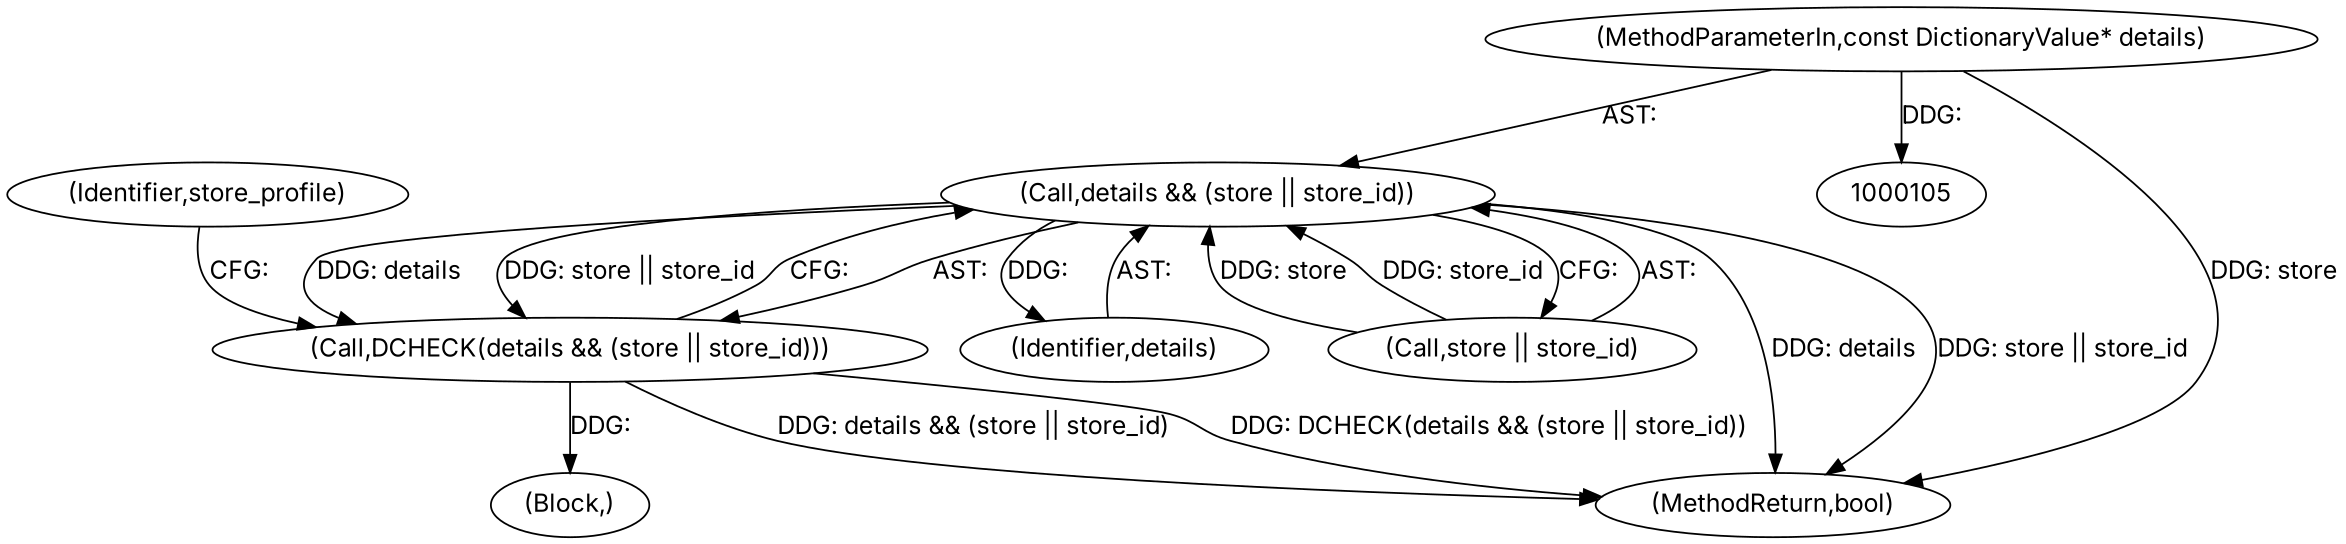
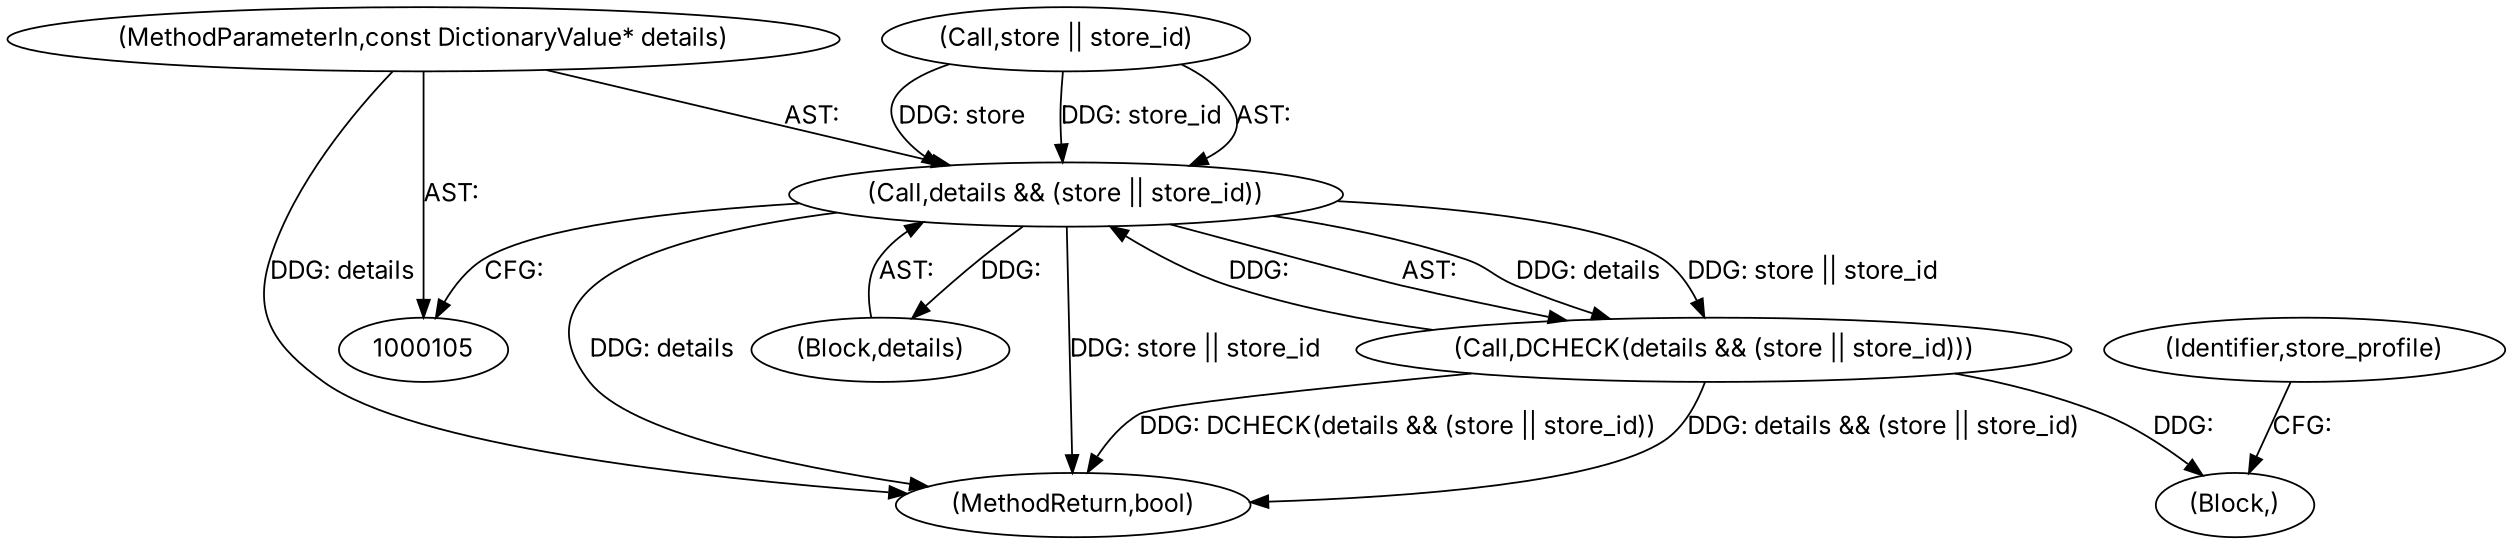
  digraph {
    fontname=Inter
    node [fontname=Inter]
    edge [fontname=Inter]
    n1 [label="(MethodParameterIn,const DictionaryValue* details)"]
    n2 [label="(Call,details && (store || store_id))"]
    n3 [label="(MethodReturn,bool)"]
    1000105
    n5 [label="(Call,DCHECK(details && (store || store_id)))"]
-   n6 [label="(Identifier,details)"]
+   n6 [label="(Block,details)"]
    n7 [label="(Call,store || store_id)"]
    n8 [label="(Block,)"]
    n9 [label="(Identifier,store_profile)"]
    n1 -> n2 [label="AST: "]
-   n1 -> n3 [label="DDG: store"]
-   n1 -> 1000105 [label="DDG: "]
+   n1 -> n3 [label="DDG: details"]
+   n1 -> 1000105 [label="AST: "]
    n2 -> n3 [label="DDG: details"]
    n2 -> n3 [label="DDG: store || store_id"]
    n2 -> n5 [label="AST: "]
    n2 -> n5 [label="DDG: details"]
    n2 -> n5 [label="DDG: store || store_id"]
    n2 -> n6 [label="DDG: "]
-   n2 -> n7 [label="CFG: "]
-   n5 -> n2 [label="CFG: "]
+   n2 -> 1000105 [label="CFG: "]
+   n5 -> n2 [label="DDG: "]
    n5 -> n3 [label="DDG: details && (store || store_id)"]
    n5 -> n3 [label="DDG: DCHECK(details && (store || store_id))"]
    n5 -> n8 [label="DDG: "]
    n6 -> n2 [label="AST: "]
    n7 -> n2 [label="AST: "]
    n7 -> n2 [label="DDG: store"]
    n7 -> n2 [label="DDG: store_id"]
-   n9 -> n5 [label="CFG: "]
+   n9 -> n8 [label="CFG: "]
  }
